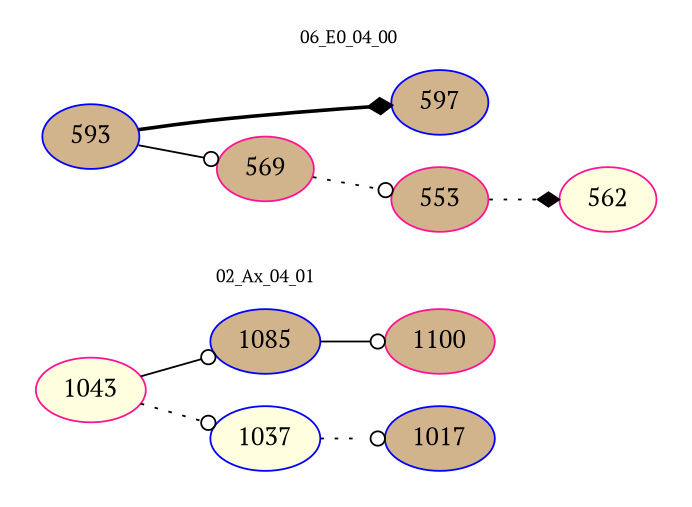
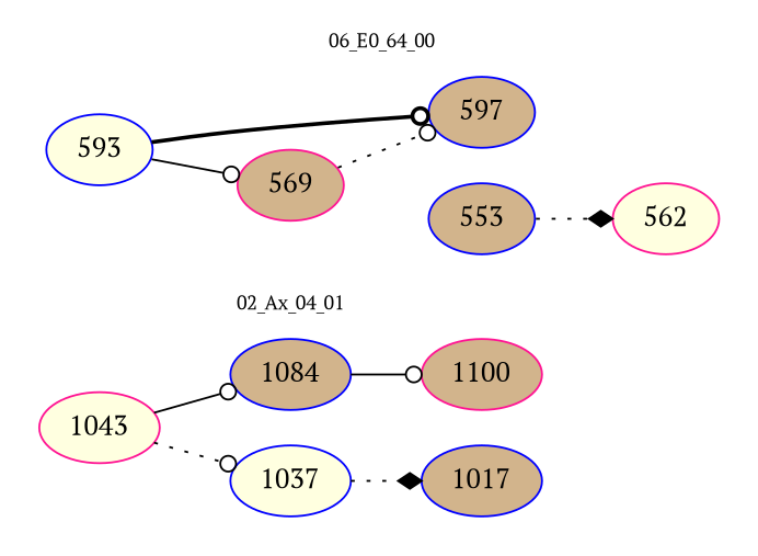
  digraph {
    fontname="PT Serif"
    rankdir=LR
    node [color=deeppink fillcolor=tan fontname="PT Serif" style=filled]
    edge [arrowhead=odot color=black fontname="PT Serif" style=dotted]
    n1 [fillcolor=lightyellow label=1043]
    n2 [color=blue fillcolor=lightyellow label=1037]
-   n3 [color=blue label=1085]
+   n3 [color=blue label=1084]
    n4 [color=blue label=1017]
    n5 [label=1100]
    n6 [label=569]
-   n7 [label=553]
-   n8 [color=blue label=593]
+   n7 [color=blue label=553]
+   n8 [color=blue fillcolor=lightyellow label=593]
    n9 [fillcolor=lightyellow label=562]
    n10 [color=blue label=597]
    subgraph cluster_1 {
      color=white
      fontsize=10
      label="02_Ax_04_01"
      n1
      n2
      n3
      n4
      n5
    }
    subgraph cluster_2 {
      color=white
      fontsize=10
-     label="06_E0_04_00"
+     label="06_E0_64_00"
      n6
      n7
      n8
      n9
      n10
    }
    n1 -> n2
    n1 -> n3 [style=solid]
-   n2 -> n4
+   n2 -> n4 [arrowhead=diamond]
    n3 -> n5 [style=solid]
-   n6 -> n7
+   n6 -> n10
    n7 -> n9 [arrowhead=diamond]
    n8 -> n6 [style=solid]
-   n8 -> n10 [arrowhead=diamond style=bold]
+   n8 -> n10 [style=bold]
  }
